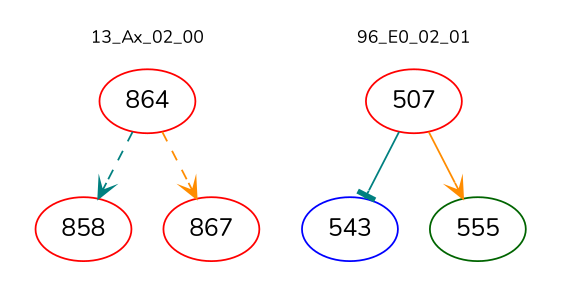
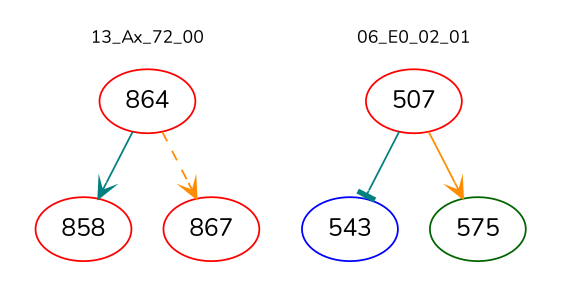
  digraph {
    fontname=Nunito
    node [color=red fontname=Nunito]
    edge [arrowhead=vee color=teal fontname=Nunito style=dashed]
    n1 [label=864]
    n2 [label=858]
    n3 [label=867]
    n4 [label=507]
    n5 [color=blue label=543]
-   n6 [color=darkgreen label=555]
+   n6 [color=darkgreen label=575]
    subgraph cluster_1 {
      color=white
      fontsize=10
-     label="13_Ax_02_00"
+     label="13_Ax_72_00"
      n1
      n2
      n3
    }
    subgraph cluster_2 {
      color=white
      fontsize=10
-     label="96_E0_02_01"
+     label="06_E0_02_01"
      n4
      n5
      n6
    }
-   n1 -> n2
+   n1 -> n2 [style=solid]
    n1 -> n3 [color=darkorange]
    n4 -> n5 [arrowhead=tee style=solid]
    n4 -> n6 [color=darkorange style=solid]
  }
